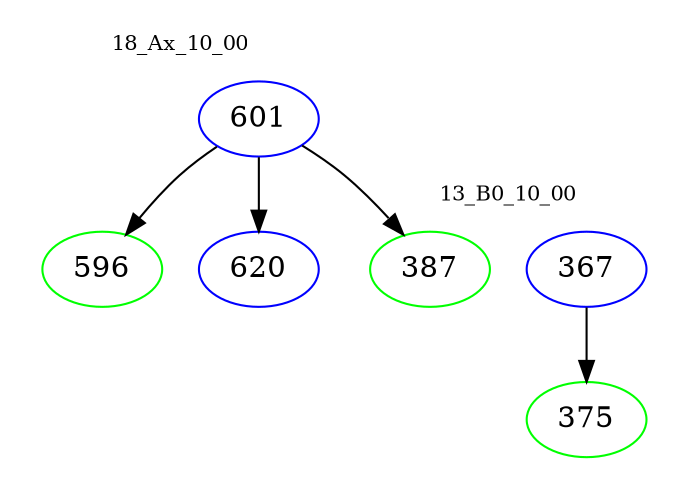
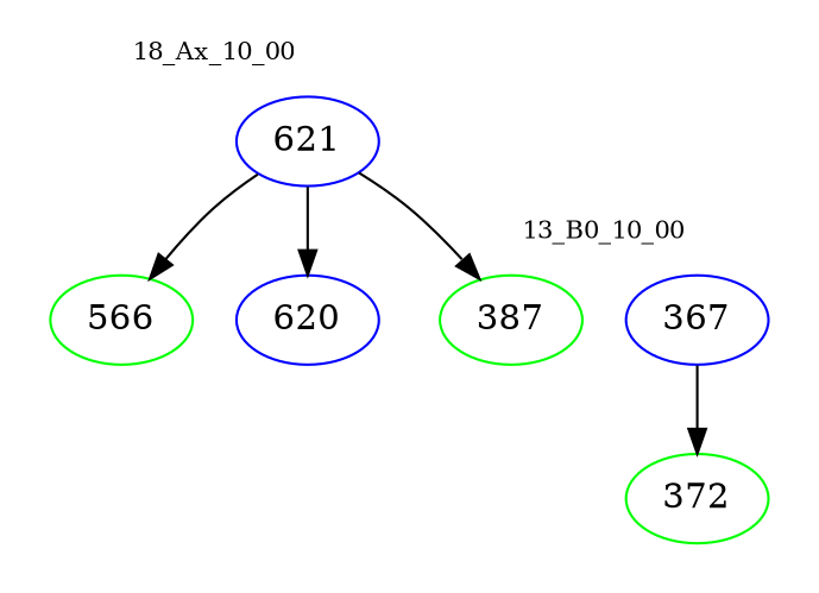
  digraph {
    node [color=blue]
    edge [color=black]
-   n1 [label=601]
-   n2 [color=green label=596]
+   n1 [label=621]
+   n2 [color=green label=566]
    n3 [label=620]
    n4 [label=367]
-   n5 [color=green label=375]
+   n5 [color=green label=372]
    n6 [color=green label=387]
    subgraph cluster_1 {
      color=white
      fontsize=10
      label="18_Ax_10_00"
      n1
      n2
      n3
    }
    subgraph cluster_2 {
      color=white
      fontsize=10
      label="13_B0_10_00"
      n4
      n5
      n6
    }
    n1 -> n2
    n1 -> n3
    n1 -> n6
    n4 -> n5
  }
